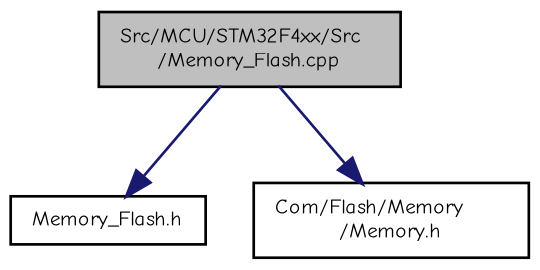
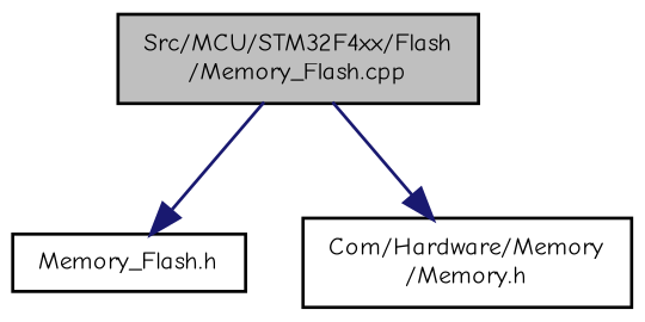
  digraph {
    fontname="Comic Neue"
    node [color=black fillcolor=white fontname="Comic Neue" fontsize=8 shape=record style=filled]
    edge [color=midnightblue fontname="Comic Neue" fontsize=8 labelfontname=Sans labelfontsize=8 style=solid]
-   n1 [fillcolor=grey75 fontcolor=black height=0.2 label="Src/MCU/STM32F4xx/Src\l/Memory_Flash.cpp" width=0.4]
+   n1 [fillcolor=grey75 fontcolor=black height=0.2 label="Src/MCU/STM32F4xx/Flash\l/Memory_Flash.cpp" width=0.4]
    n2 [height=0.2 label="Memory_Flash.h" width=0.4]
-   n3 [height=0.2 label="Com/Flash/Memory\l/Memory.h" width=0.4]
+   n3 [height=0.2 label="Com/Hardware/Memory\l/Memory.h" width=0.4]
    n1 -> n2
    n1 -> n3
  }
